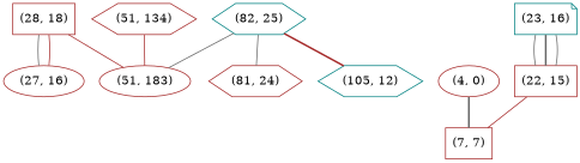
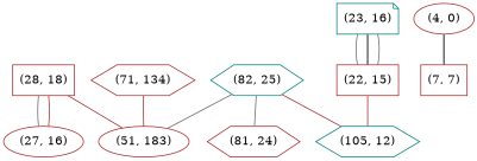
  graph {
    node [color=brown shape=hexagon]
    edge [color=gray40 style=solid weight=1]
    "(28, 18)" [shape=box]
    n2 [label="(51, 183)" shape=ellipse]
    "(27, 16)" [shape=ellipse]
    n4 [label="(4, 0)" shape=ellipse]
    "(7, 7)" [shape=box]
    "(23, 16)" [color=teal shape=note]
    "(22, 15)" [shape=box]
    "(82, 25)" [color=teal]
    "(81, 24)"
    "(105, 12)" [color=teal]
-   "(51, 134)"
+   "(51, 134)" [label="(71, 134)"]
    "(28, 18)" -- n2 [color=brown]
    "(28, 18)" -- "(27, 16)"
    "(28, 18)" -- "(27, 16)" [color=brown]
    n4 -- "(7, 7)" [style=bold weight=4]
    "(23, 16)" -- "(22, 15)"
    "(23, 16)" -- "(22, 15)" [style=bold]
    "(23, 16)" -- "(22, 15)"
-   "(22, 15)" -- "(7, 7)" [color=brown]
+   "(22, 15)" -- "(105, 12)" [color=brown]
    "(82, 25)" -- n2
    "(82, 25)" -- "(81, 24)"
-   "(82, 25)" -- "(105, 12)" [color=brown style=bold]
+   "(82, 25)" -- "(105, 12)" [color=brown]
    "(51, 134)" -- n2 [color=brown]
  }
